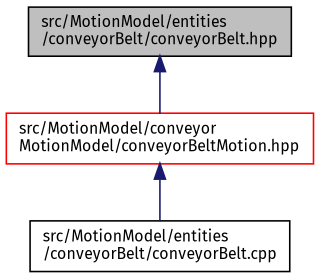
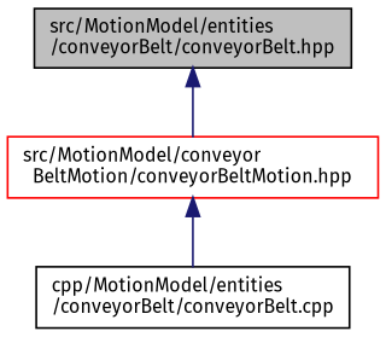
  digraph {
    fontname="Fira Sans"
    node [color=black fillcolor=white fontname="Fira Sans" fontsize=10 shape=record style=filled]
    edge [color=midnightblue dir=back fontname="Fira Sans" fontsize=10 labelfontname=Helvetica labelfontsize=10 style=solid]
    n1 [fillcolor=grey75 fontcolor=black height=0.2 label="src/MotionModel/entities\l/conveyorBelt/conveyorBelt.hpp" width=0.4]
-   n2 [color=red height=0.2 label="src/MotionModel/conveyor\lMotionModel/conveyorBeltMotion.hpp" width=0.4]
-   n3 [height=0.2 label="src/MotionModel/entities\l/conveyorBelt/conveyorBelt.cpp" width=0.4]
+   n2 [color=red height=0.2 label="src/MotionModel/conveyor\lBeltMotion/conveyorBeltMotion.hpp" width=0.4]
+   n3 [height=0.2 label="cpp/MotionModel/entities\l/conveyorBelt/conveyorBelt.cpp" width=0.4]
    n1 -> n2
    n2 -> n3
  }
